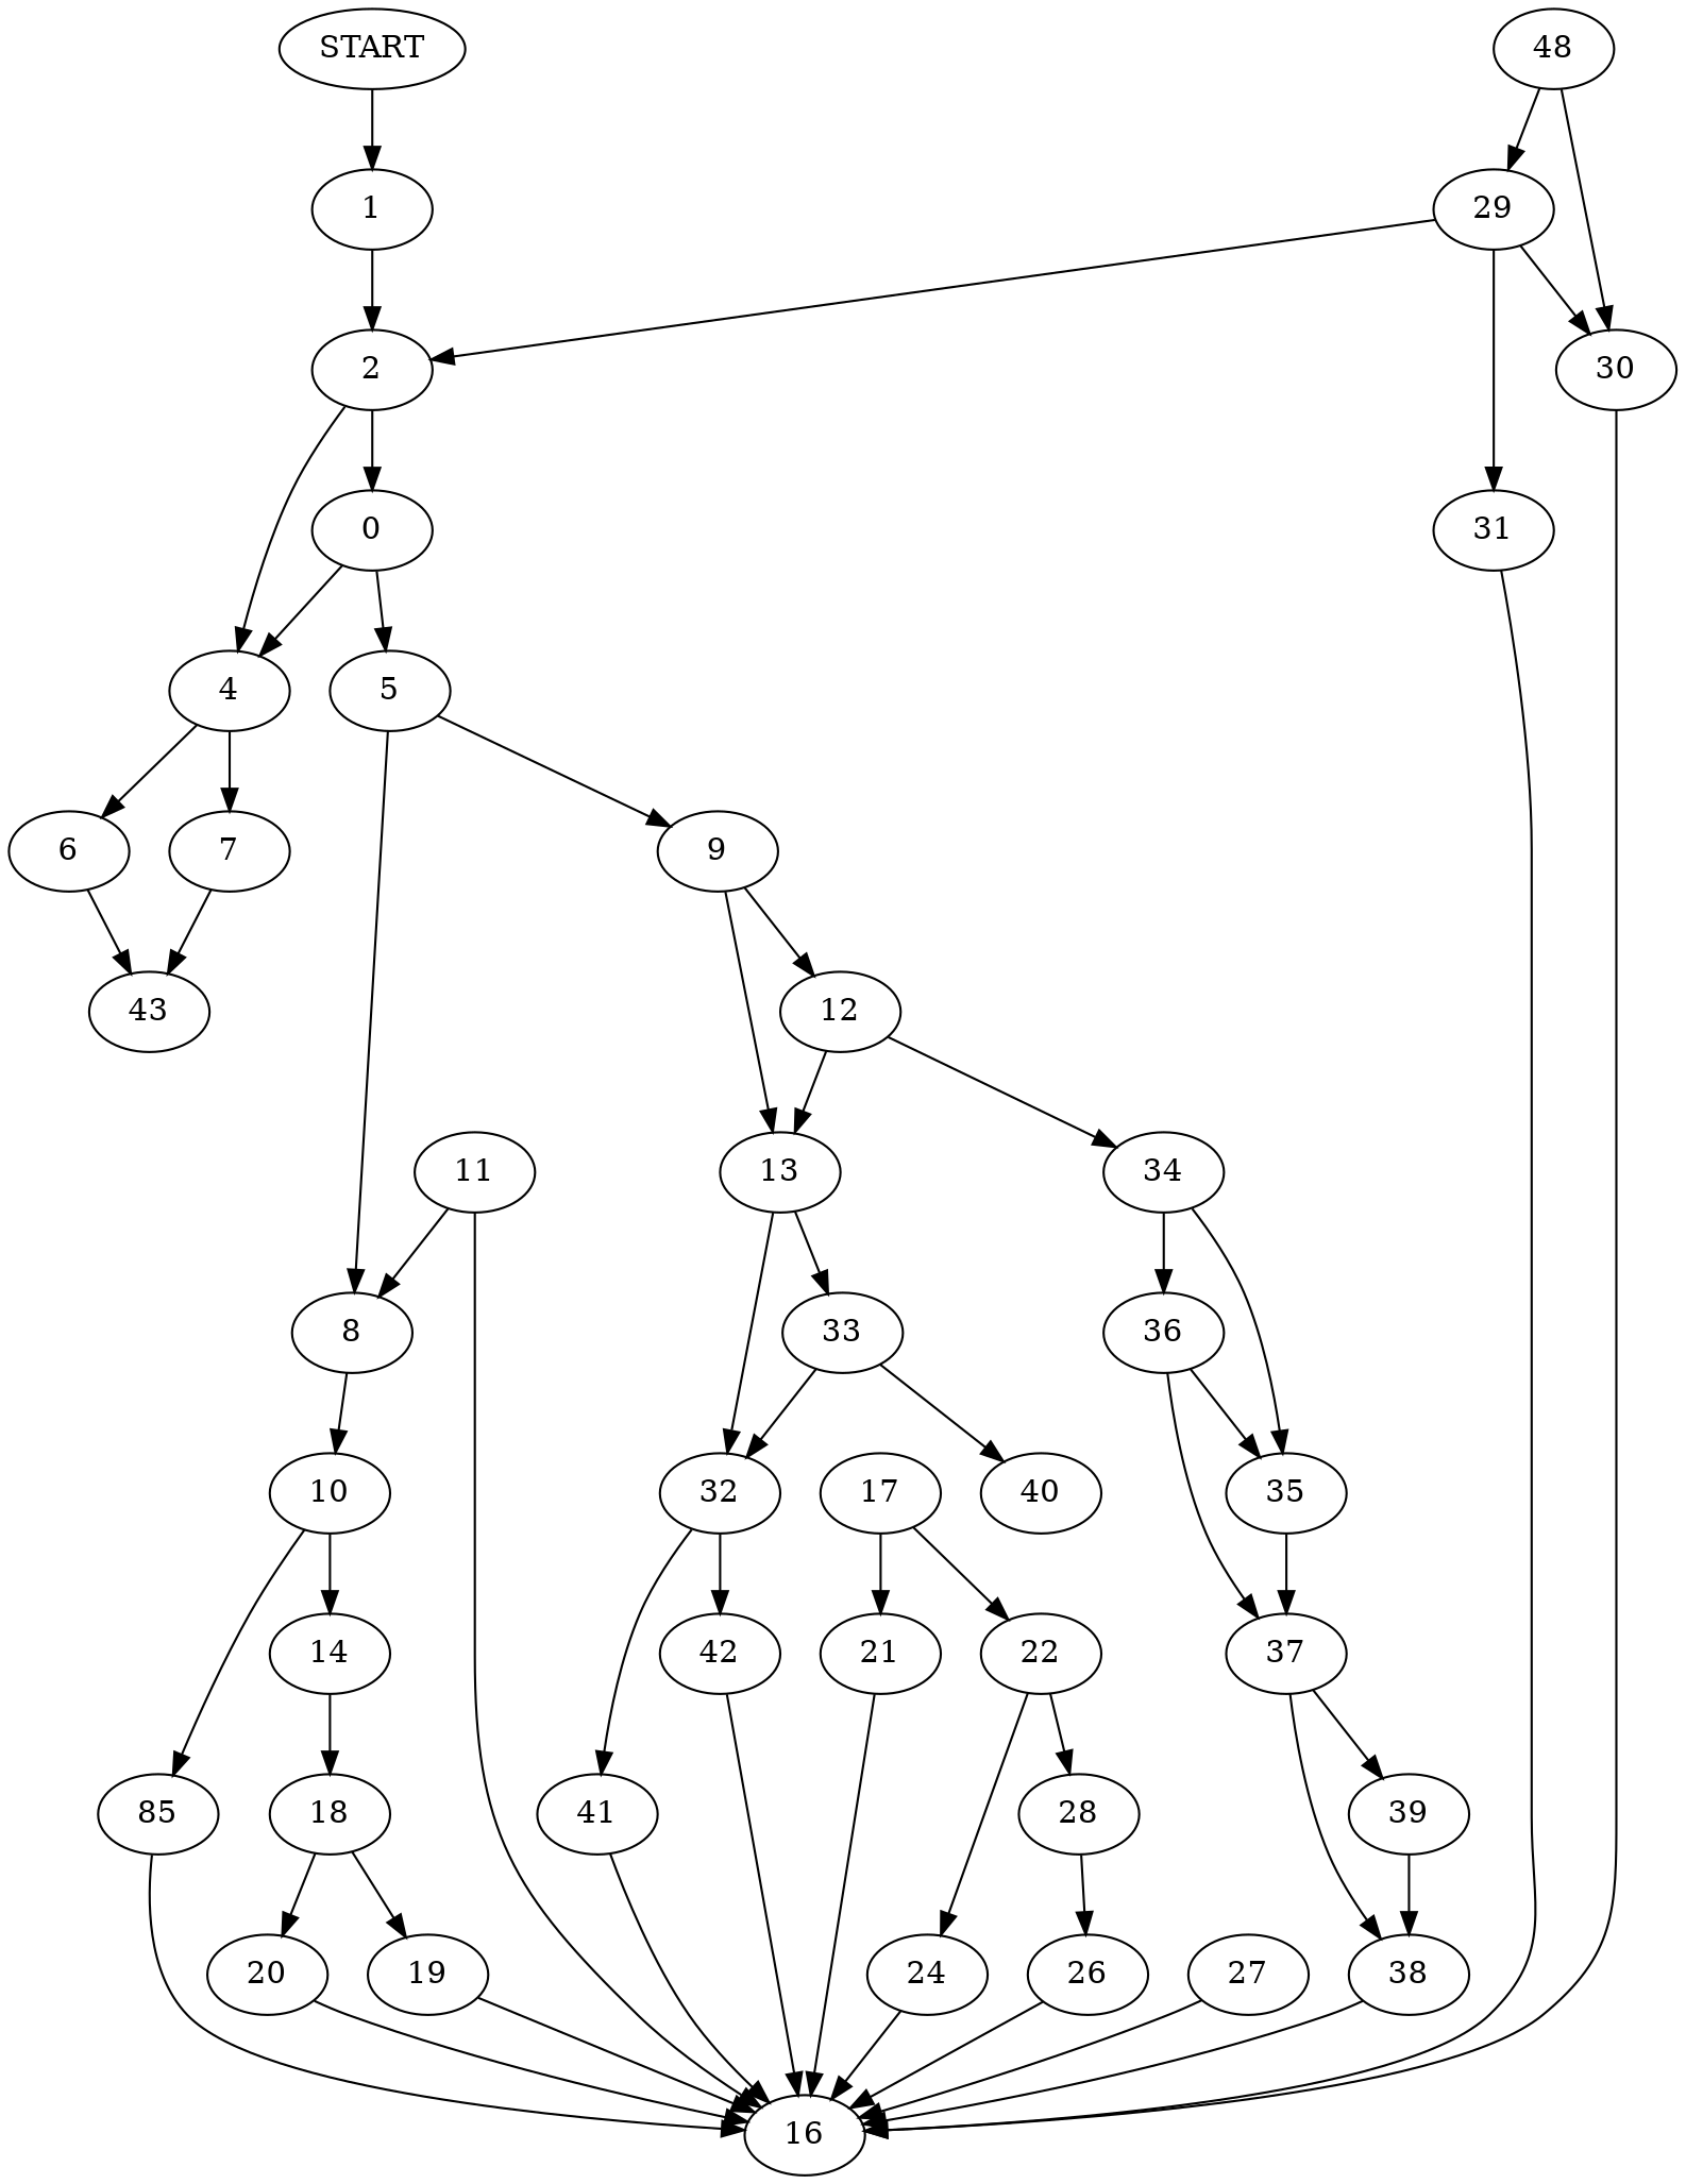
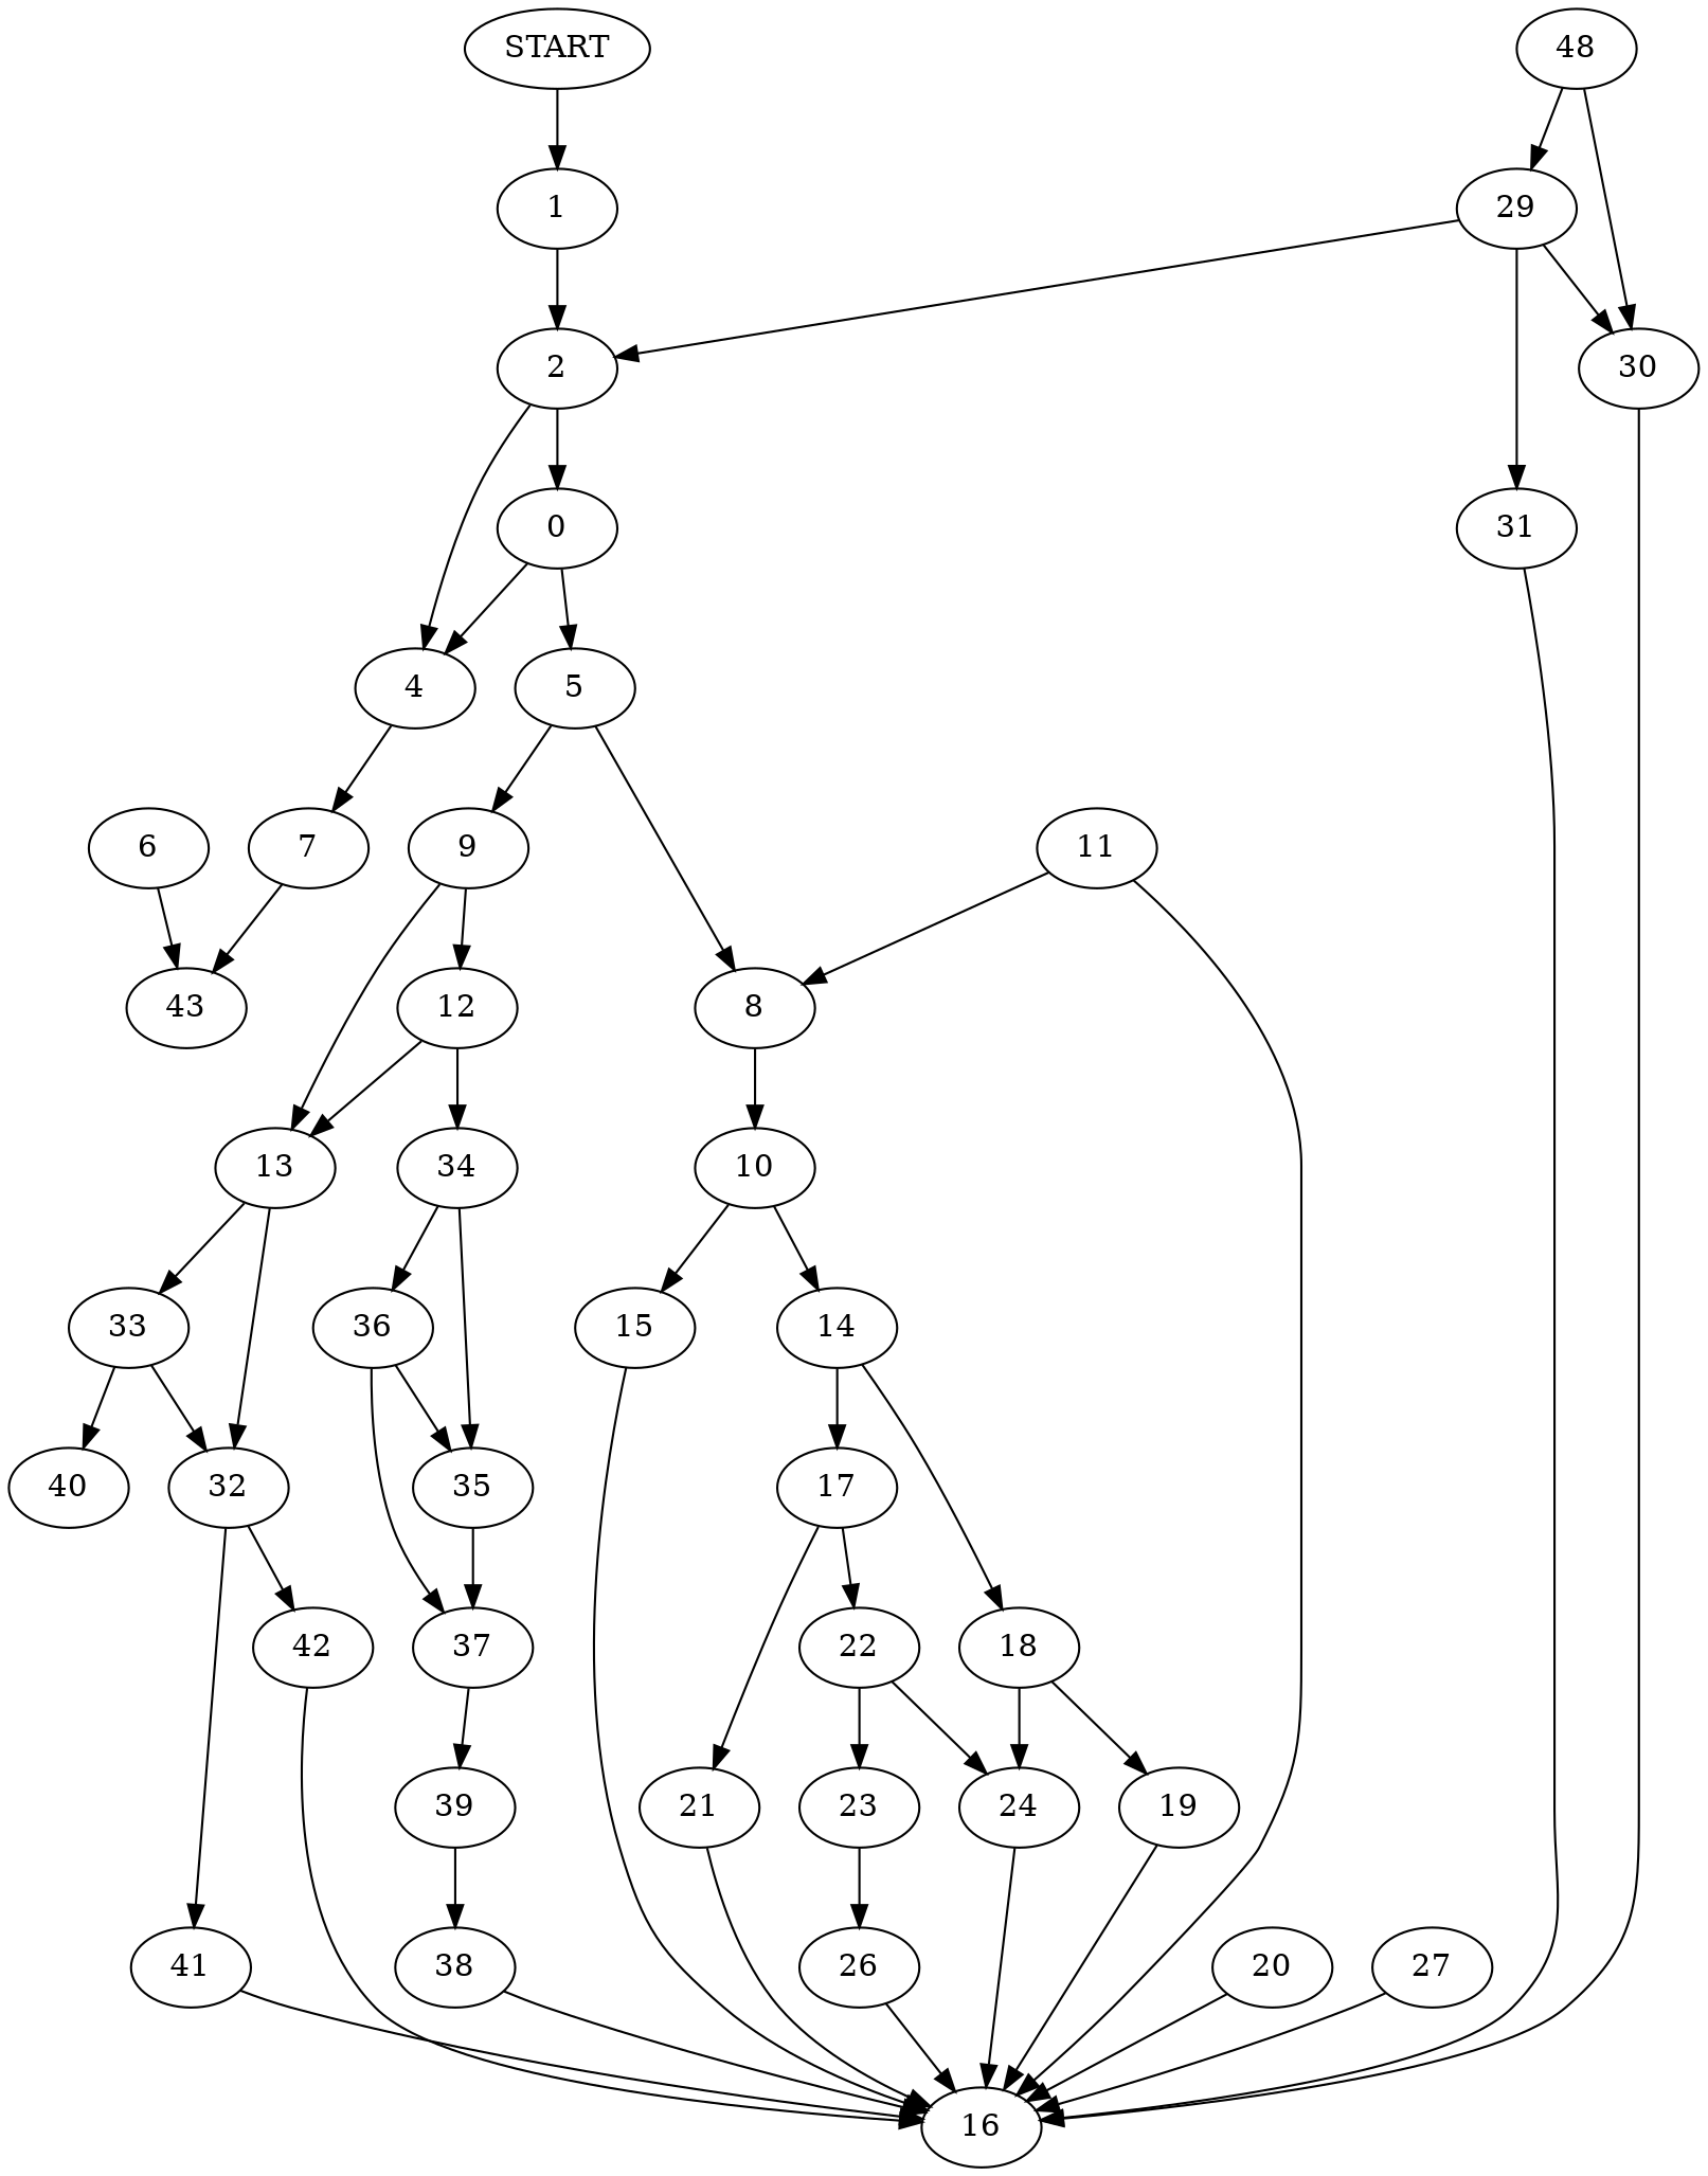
  digraph {
    n1 [label=START]
    1
    2
    n4 [label=0]
    4
    5
    6
    7
    8
    9
    43
    10
    12
    13
    14
-   15 [label=85]
+   15
    11
    16
    34
    32
    33
    17
    18
    35
    36
    41
    42
    40
    21
    22
    19
    20
-   23 [label=28]
+   23
    24
    26
    27
    n37 [label=48]
    29
    30
    31
    37
    38
    39
    n1 -> 1
    1 -> 2
    2 -> n4
    2 -> 4
    n4 -> 4
    n4 -> 5
-   4 -> 6
    4 -> 7
    5 -> 8
    5 -> 9
    6 -> 43
    7 -> 43
    8 -> 10
    9 -> 12
    9 -> 13
    10 -> 14
    10 -> 15
    12 -> 13
    12 -> 34
    13 -> 32
    13 -> 33
+   14 -> 17
    14 -> 18
    15 -> 16
    11 -> 8
    11 -> 16
    34 -> 35
    34 -> 36
    32 -> 41
    32 -> 42
    33 -> 32
    33 -> 40
    17 -> 21
    17 -> 22
    18 -> 19
-   18 -> 20
+   18 -> 24
    35 -> 37
    36 -> 35
    36 -> 37
    41 -> 16
    42 -> 16
    21 -> 16
    22 -> 23
    22 -> 24
    19 -> 16
    20 -> 16
    23 -> 26
    24 -> 16
    26 -> 16
    27 -> 16
    n37 -> 29
    n37 -> 30
    29 -> 2
    29 -> 30
    29 -> 31
    30 -> 16
    31 -> 16
-   37 -> 38
    37 -> 39
    38 -> 16
    39 -> 38
  }
